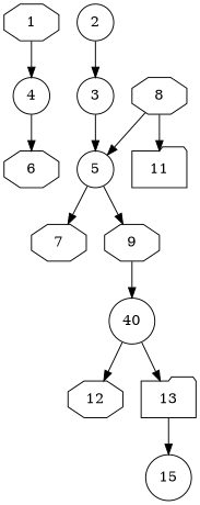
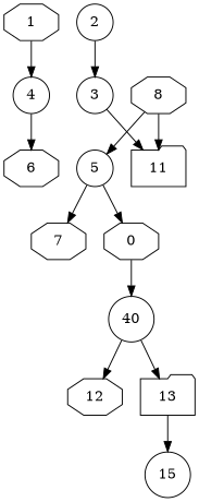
  digraph {
    node [alpha=0.06 shape=octagon]
    1 [expect_size=12731329276104550]
    4 [alpha=0.01 expect_size=681954256034463744 shape=circle]
    6 [alpha=0.11 expect_size=35796655311683584000]
    2 [alpha=0.01 expect_size=39774214523496888 shape=circle]
    3 [alpha=0.13 expect_size=778857743231167 shape=circle]
    5 [alpha=0.03 expect_size=157046015192897536 shape=circle]
    7 [alpha=0.12 expect_size=1094529912389238784]
-   9 [expect_size=279646867548046098432]
+   9 [expect_size=279646867548046098432 label=0]
    8 [alpha=0.11 expect_size=94043744451311184]
    11 [alpha=0.07 expect_size=1799324013265711 shape=folder]
    n11 [alpha=0.02 expect_size=3129886453368392 label=40 shape=circle]
    12 [alpha=0.05 expect_size=2769381028273230]
    13 [alpha=0.04 expect_size=156604207778618146816 shape=folder]
    15 [alpha=0.04 expect_size=147410345687952256 shape=circle]
    1 -> 4
    4 -> 6
    2 -> 3
-   3 -> 5
+   3 -> 11
    5 -> 7
    5 -> 9
    9 -> n11
    8 -> 5
    8 -> 11
    n11 -> 12
    n11 -> 13
    13 -> 15
  }
